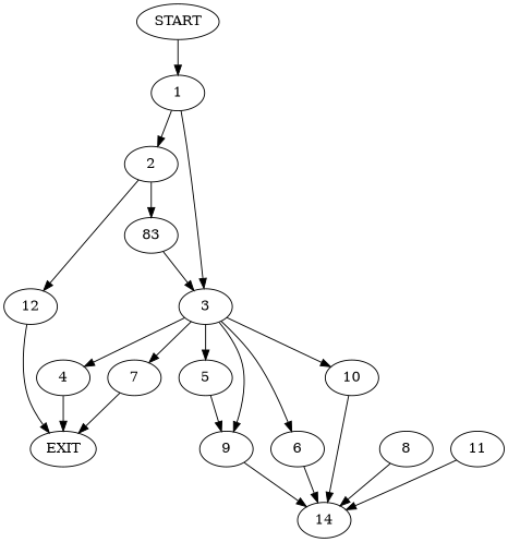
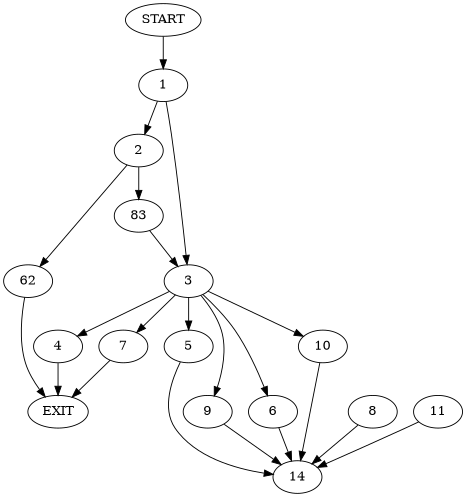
  digraph {
    n1 [label=START]
    1
    2
    3
    n5 [label=EXIT]
-   12
+   12 [label=62]
    n7 [label=83]
    4
    5
    6
    7
    9
    10
    14
    8
    11
    n1 -> 1
    1 -> 2
    1 -> 3
    2 -> 12
    2 -> n7
    3 -> 4
    3 -> 5
    3 -> 6
    3 -> 7
    3 -> 9
    3 -> 10
    12 -> n5
    n7 -> 3
    4 -> n5
-   5 -> 9
+   5 -> 14
    6 -> 14
    7 -> n5
    9 -> 14
    10 -> 14
    8 -> 14
    11 -> 14
  }
